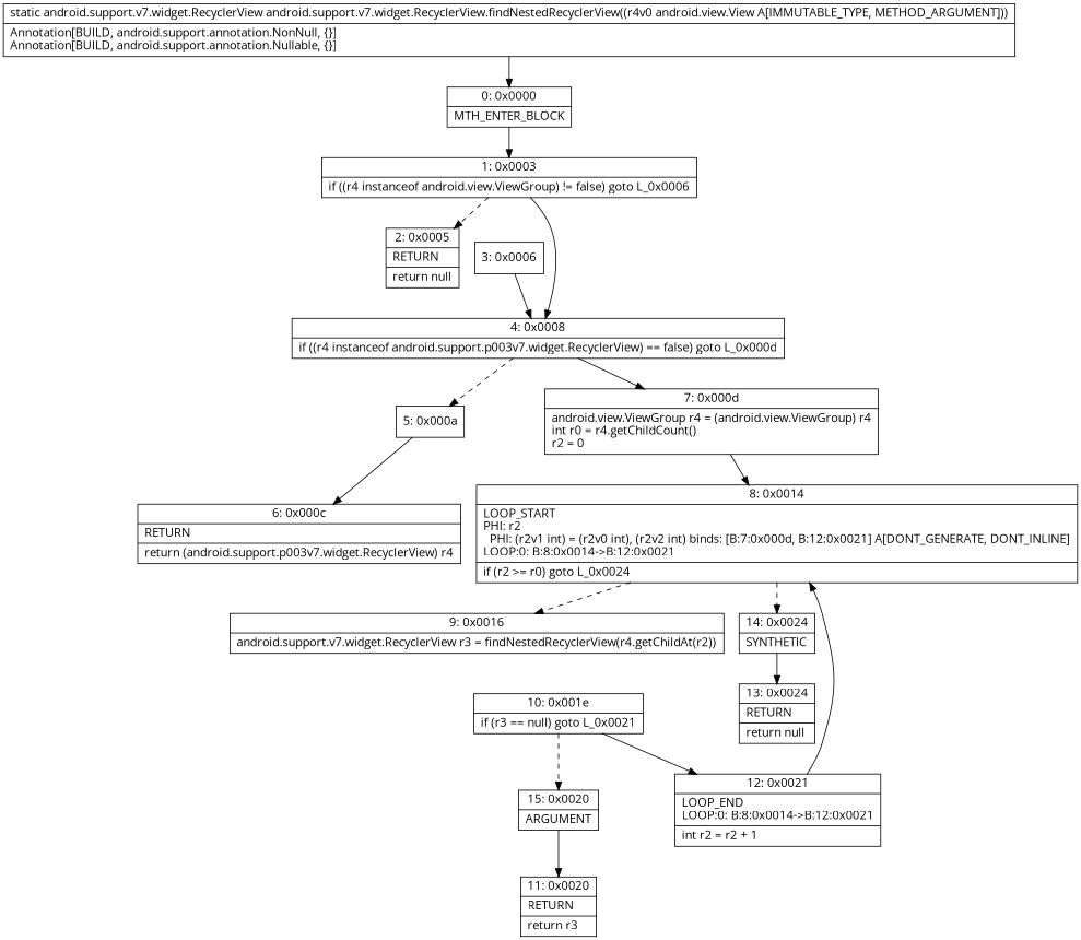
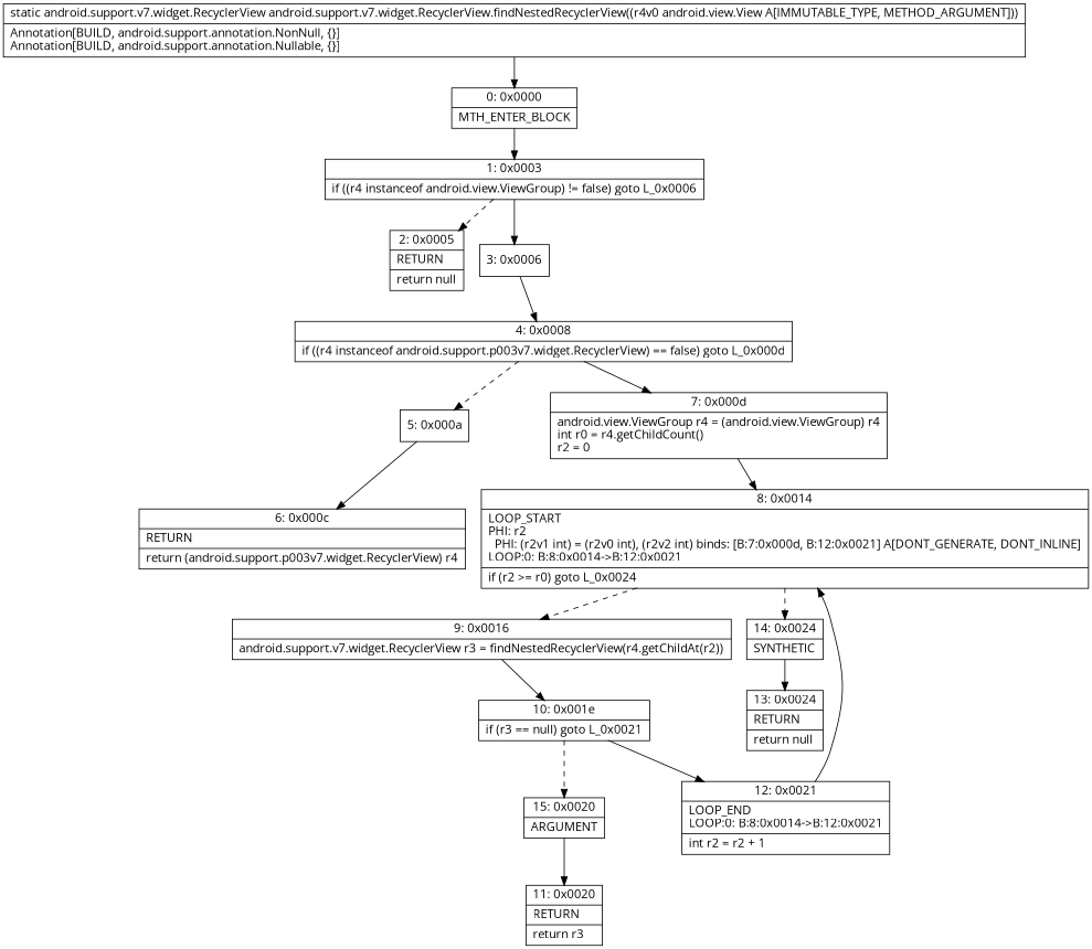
  digraph {
    fontname="Open Sans"
    node [fontname="Open Sans" shape=record]
    edge [fontname="Open Sans"]
    n1 [label="{0\:\ 0x0000|MTH_ENTER_BLOCK\l}"]
    n2 [label="{1\:\ 0x0003|if ((r4 instanceof android.view.ViewGroup) != false) goto L_0x0006\l}"]
    n3 [label="{2\:\ 0x0005|RETURN\l|return null\l}"]
    n4 [label="{3\:\ 0x0006}"]
    n5 [label="{4\:\ 0x0008|if ((r4 instanceof android.support.p003v7.widget.RecyclerView) == false) goto L_0x000d\l}"]
    n6 [label="{5\:\ 0x000a}"]
    n7 [label="{7\:\ 0x000d|android.view.ViewGroup r4 = (android.view.ViewGroup) r4\lint r0 = r4.getChildCount()\lr2 = 0\l}"]
    n8 [label="{6\:\ 0x000c|RETURN\l|return (android.support.p003v7.widget.RecyclerView) r4\l}"]
    n9 [label="{8\:\ 0x0014|LOOP_START\lPHI: r2 \l  PHI: (r2v1 int) = (r2v0 int), (r2v2 int) binds: [B:7:0x000d, B:12:0x0021] A[DONT_GENERATE, DONT_INLINE]\lLOOP:0: B:8:0x0014\-\>B:12:0x0021\l|if (r2 \>= r0) goto L_0x0024\l}"]
    n10 [label="{9\:\ 0x0016|android.support.v7.widget.RecyclerView r3 = findNestedRecyclerView(r4.getChildAt(r2))\l}"]
    n11 [label="{14\:\ 0x0024|SYNTHETIC\l}"]
    n12 [label="{10\:\ 0x001e|if (r3 == null) goto L_0x0021\l}"]
    n13 [label="{13\:\ 0x0024|RETURN\l|return null\l}"]
    n14 [label="{12\:\ 0x0021|LOOP_END\lLOOP:0: B:8:0x0014\-\>B:12:0x0021\l|int r2 = r2 + 1\l}"]
    n15 [label="{15\:\ 0x0020|ARGUMENT\l}"]
    n16 [label="{11\:\ 0x0020|RETURN\l|return r3\l}"]
    n17 [label="{static android.support.v7.widget.RecyclerView android.support.v7.widget.RecyclerView.findNestedRecyclerView((r4v0 android.view.View A[IMMUTABLE_TYPE, METHOD_ARGUMENT]))  | Annotation[BUILD, android.support.annotation.NonNull, \{\}]\lAnnotation[BUILD, android.support.annotation.Nullable, \{\}]\l}"]
    n1 -> n2
    n2 -> n3 [style=dashed]
-   n2 -> n5
+   n2 -> n4
    n4 -> n5
    n5 -> n6 [style=dashed]
    n5 -> n7
    n6 -> n8
    n7 -> n9
    n9 -> n10 [style=dashed]
    n9 -> n11 [style=dashed]
+   n10 -> n12
    n11 -> n13
    n12 -> n14
    n12 -> n15 [style=dashed]
    n14 -> n9
    n15 -> n16
    n17 -> n1
  }
